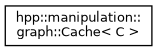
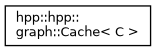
  digraph {
    rankdir=LR
-   n1 [color=black fillcolor=white fontname=Helvetica fontsize=10 height=0.2 label="hpp::manipulation::\lgraph::Cache\< C \>" shape=record style=filled width=0.4]
+   n1 [color=black fillcolor=white fontname=Helvetica fontsize=10 height=0.2 label="hpp::hpp::\lgraph::Cache\< C \>" shape=record style=filled width=0.4]
  }
